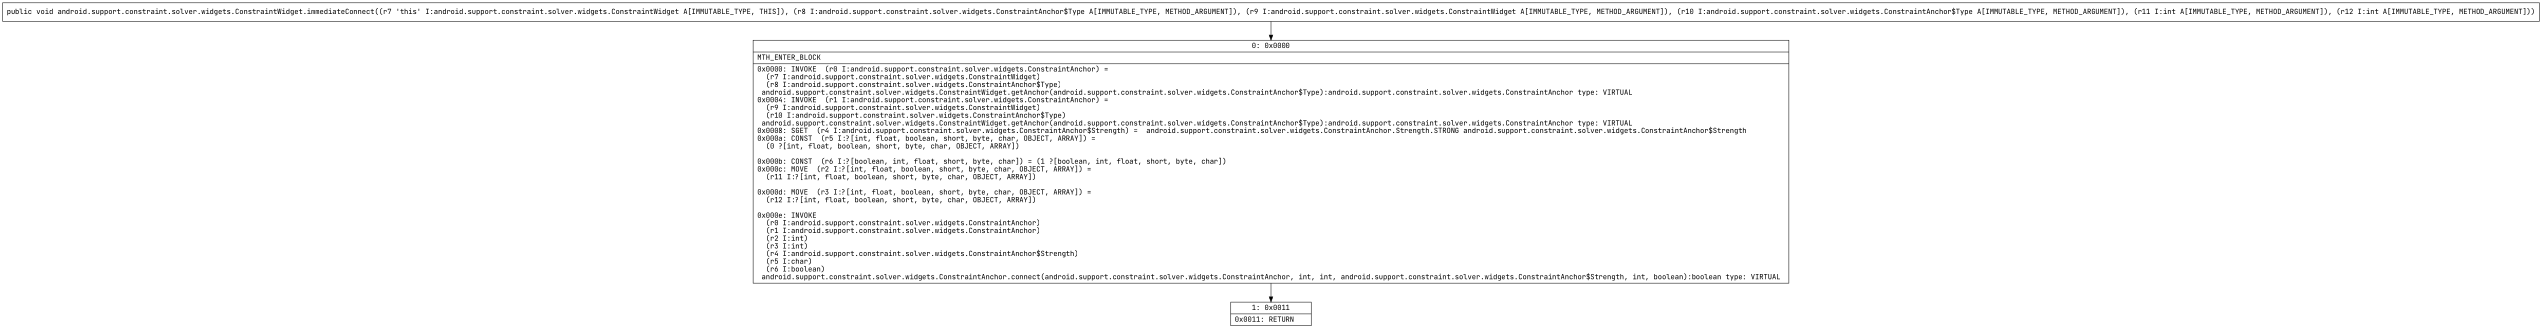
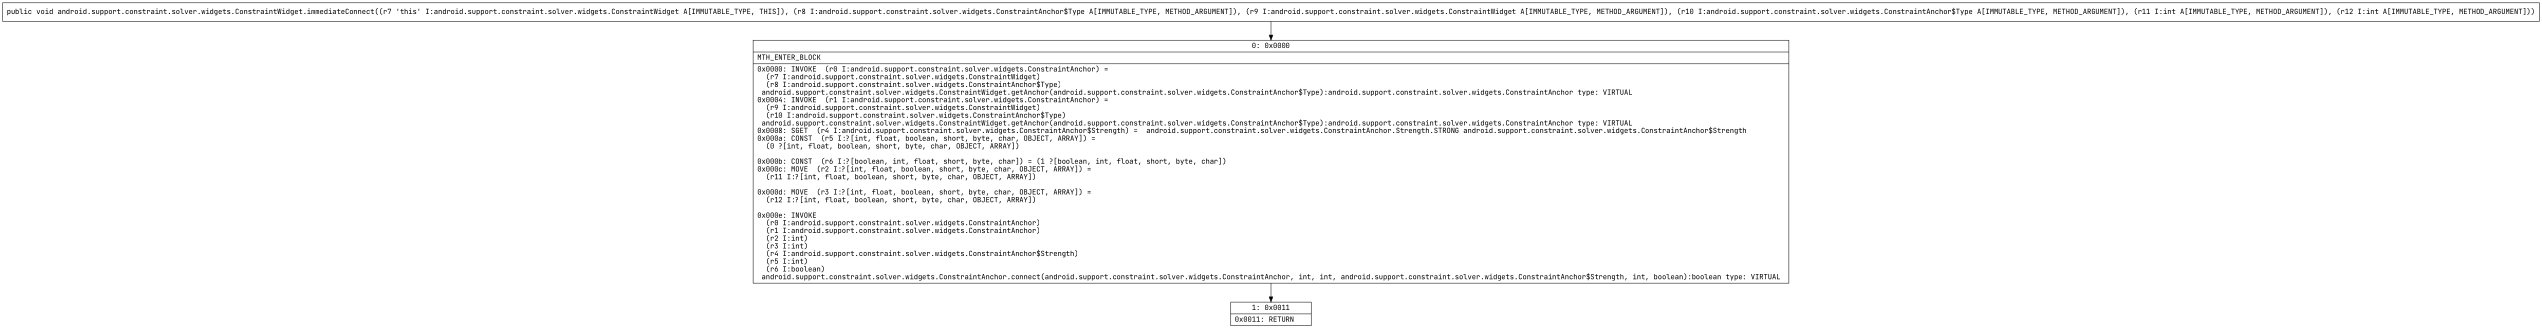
  digraph {
    fontname="JetBrains Mono"
    node [shape=record fontname="JetBrains Mono"]
    edge [fontname="JetBrains Mono"]
-   n1 [label="{0\:\ 0x0000|MTH_ENTER_BLOCK\l|0x0000: INVOKE  (r0 I:android.support.constraint.solver.widgets.ConstraintAnchor) = \l  (r7 I:android.support.constraint.solver.widgets.ConstraintWidget)\l  (r8 I:android.support.constraint.solver.widgets.ConstraintAnchor$Type)\l android.support.constraint.solver.widgets.ConstraintWidget.getAnchor(android.support.constraint.solver.widgets.ConstraintAnchor$Type):android.support.constraint.solver.widgets.ConstraintAnchor type: VIRTUAL \l0x0004: INVOKE  (r1 I:android.support.constraint.solver.widgets.ConstraintAnchor) = \l  (r9 I:android.support.constraint.solver.widgets.ConstraintWidget)\l  (r10 I:android.support.constraint.solver.widgets.ConstraintAnchor$Type)\l android.support.constraint.solver.widgets.ConstraintWidget.getAnchor(android.support.constraint.solver.widgets.ConstraintAnchor$Type):android.support.constraint.solver.widgets.ConstraintAnchor type: VIRTUAL \l0x0008: SGET  (r4 I:android.support.constraint.solver.widgets.ConstraintAnchor$Strength) =  android.support.constraint.solver.widgets.ConstraintAnchor.Strength.STRONG android.support.constraint.solver.widgets.ConstraintAnchor$Strength \l0x000a: CONST  (r5 I:?[int, float, boolean, short, byte, char, OBJECT, ARRAY]) = \l  (0 ?[int, float, boolean, short, byte, char, OBJECT, ARRAY])\l \l0x000b: CONST  (r6 I:?[boolean, int, float, short, byte, char]) = (1 ?[boolean, int, float, short, byte, char]) \l0x000c: MOVE  (r2 I:?[int, float, boolean, short, byte, char, OBJECT, ARRAY]) = \l  (r11 I:?[int, float, boolean, short, byte, char, OBJECT, ARRAY])\l \l0x000d: MOVE  (r3 I:?[int, float, boolean, short, byte, char, OBJECT, ARRAY]) = \l  (r12 I:?[int, float, boolean, short, byte, char, OBJECT, ARRAY])\l \l0x000e: INVOKE  \l  (r0 I:android.support.constraint.solver.widgets.ConstraintAnchor)\l  (r1 I:android.support.constraint.solver.widgets.ConstraintAnchor)\l  (r2 I:int)\l  (r3 I:int)\l  (r4 I:android.support.constraint.solver.widgets.ConstraintAnchor$Strength)\l  (r5 I:char)\l  (r6 I:boolean)\l android.support.constraint.solver.widgets.ConstraintAnchor.connect(android.support.constraint.solver.widgets.ConstraintAnchor, int, int, android.support.constraint.solver.widgets.ConstraintAnchor$Strength, int, boolean):boolean type: VIRTUAL \l}"]
+   n1 [label="{0\:\ 0x0000|MTH_ENTER_BLOCK\l|0x0000: INVOKE  (r0 I:android.support.constraint.solver.widgets.ConstraintAnchor) = \l  (r7 I:android.support.constraint.solver.widgets.ConstraintWidget)\l  (r8 I:android.support.constraint.solver.widgets.ConstraintAnchor$Type)\l android.support.constraint.solver.widgets.ConstraintWidget.getAnchor(android.support.constraint.solver.widgets.ConstraintAnchor$Type):android.support.constraint.solver.widgets.ConstraintAnchor type: VIRTUAL \l0x0004: INVOKE  (r1 I:android.support.constraint.solver.widgets.ConstraintAnchor) = \l  (r9 I:android.support.constraint.solver.widgets.ConstraintWidget)\l  (r10 I:android.support.constraint.solver.widgets.ConstraintAnchor$Type)\l android.support.constraint.solver.widgets.ConstraintWidget.getAnchor(android.support.constraint.solver.widgets.ConstraintAnchor$Type):android.support.constraint.solver.widgets.ConstraintAnchor type: VIRTUAL \l0x0008: SGET  (r4 I:android.support.constraint.solver.widgets.ConstraintAnchor$Strength) =  android.support.constraint.solver.widgets.ConstraintAnchor.Strength.STRONG android.support.constraint.solver.widgets.ConstraintAnchor$Strength \l0x000a: CONST  (r5 I:?[int, float, boolean, short, byte, char, OBJECT, ARRAY]) = \l  (0 ?[int, float, boolean, short, byte, char, OBJECT, ARRAY])\l \l0x000b: CONST  (r6 I:?[boolean, int, float, short, byte, char]) = (1 ?[boolean, int, float, short, byte, char]) \l0x000c: MOVE  (r2 I:?[int, float, boolean, short, byte, char, OBJECT, ARRAY]) = \l  (r11 I:?[int, float, boolean, short, byte, char, OBJECT, ARRAY])\l \l0x000d: MOVE  (r3 I:?[int, float, boolean, short, byte, char, OBJECT, ARRAY]) = \l  (r12 I:?[int, float, boolean, short, byte, char, OBJECT, ARRAY])\l \l0x000e: INVOKE  \l  (r0 I:android.support.constraint.solver.widgets.ConstraintAnchor)\l  (r1 I:android.support.constraint.solver.widgets.ConstraintAnchor)\l  (r2 I:int)\l  (r3 I:int)\l  (r4 I:android.support.constraint.solver.widgets.ConstraintAnchor$Strength)\l  (r5 I:int)\l  (r6 I:boolean)\l android.support.constraint.solver.widgets.ConstraintAnchor.connect(android.support.constraint.solver.widgets.ConstraintAnchor, int, int, android.support.constraint.solver.widgets.ConstraintAnchor$Strength, int, boolean):boolean type: VIRTUAL \l}"]
    n2 [label="{1\:\ 0x0011|0x0011: RETURN   \l}"]
    n3 [label="{public void android.support.constraint.solver.widgets.ConstraintWidget.immediateConnect((r7 'this' I:android.support.constraint.solver.widgets.ConstraintWidget A[IMMUTABLE_TYPE, THIS]), (r8 I:android.support.constraint.solver.widgets.ConstraintAnchor$Type A[IMMUTABLE_TYPE, METHOD_ARGUMENT]), (r9 I:android.support.constraint.solver.widgets.ConstraintWidget A[IMMUTABLE_TYPE, METHOD_ARGUMENT]), (r10 I:android.support.constraint.solver.widgets.ConstraintAnchor$Type A[IMMUTABLE_TYPE, METHOD_ARGUMENT]), (r11 I:int A[IMMUTABLE_TYPE, METHOD_ARGUMENT]), (r12 I:int A[IMMUTABLE_TYPE, METHOD_ARGUMENT])) }"]
    n1 -> n2
    n3 -> n1
  }
